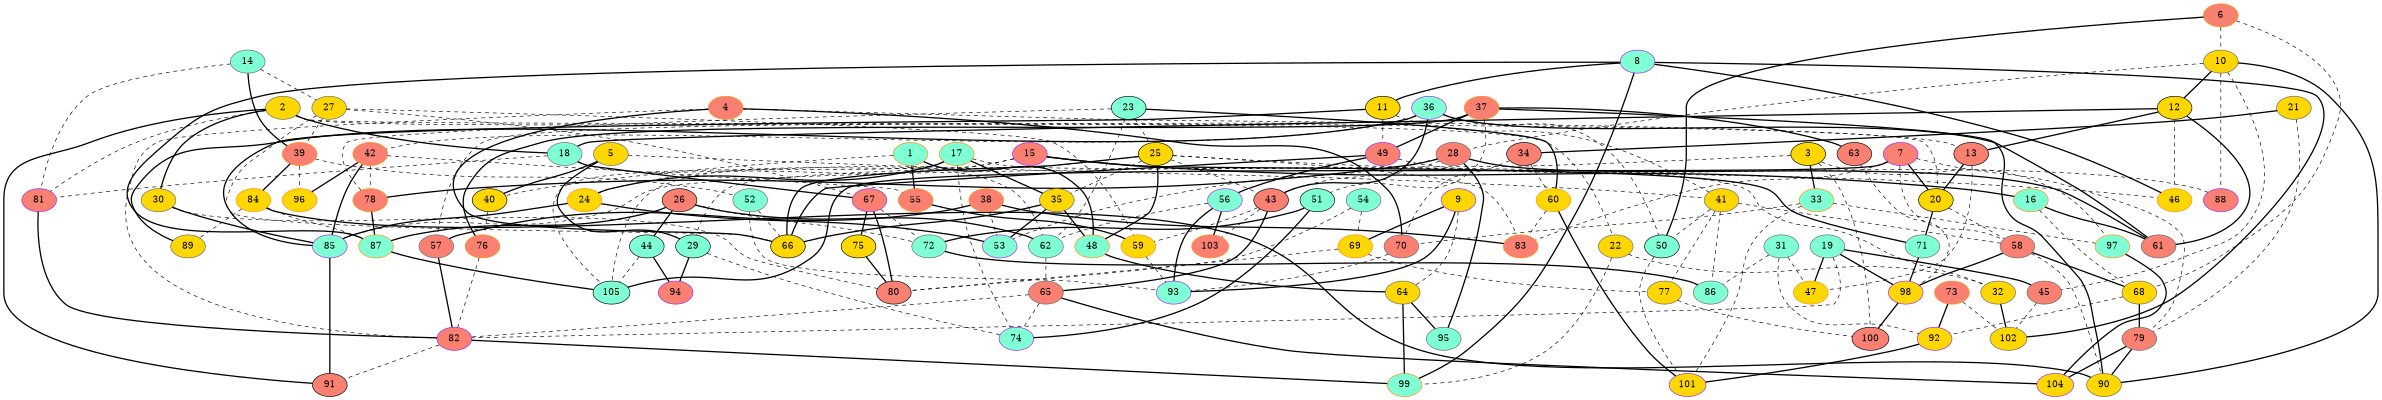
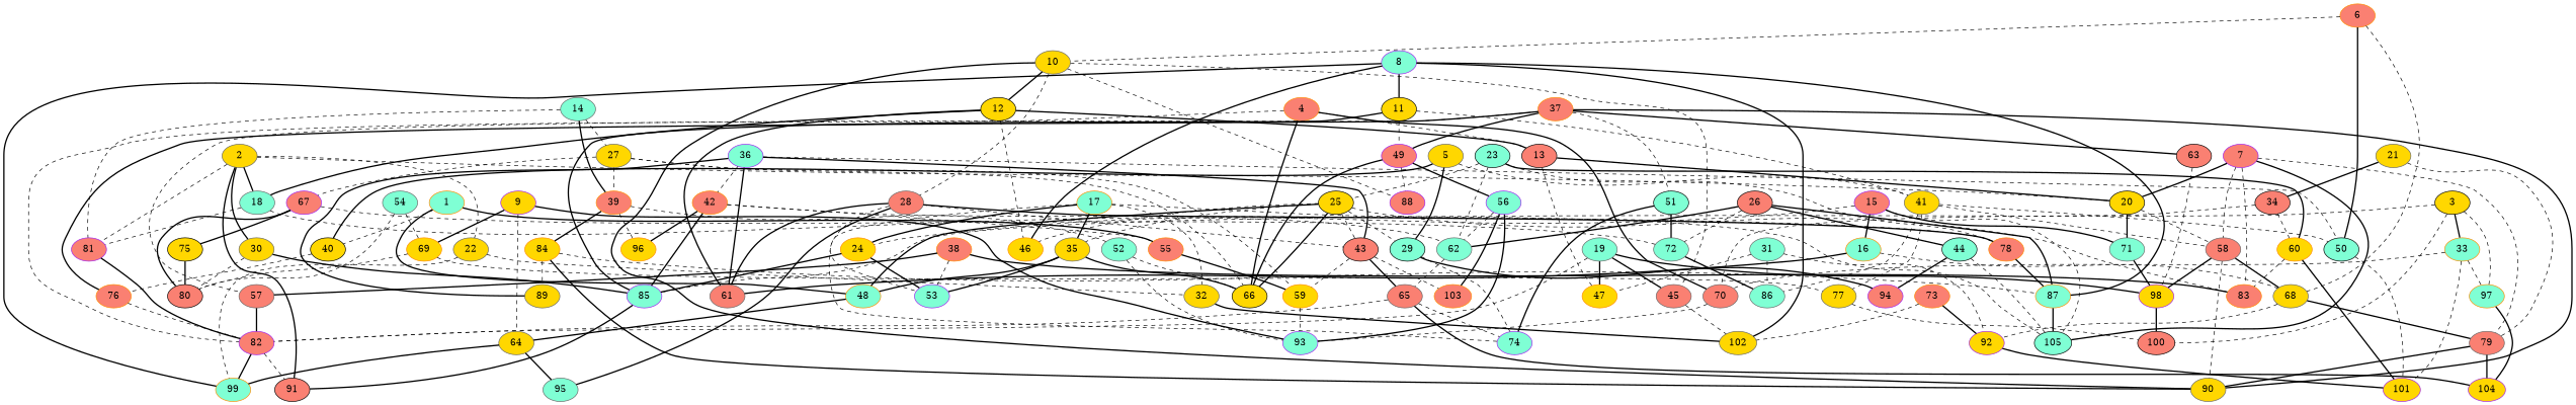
  graph {
    node [color=gray40 fillcolor=gold style=filled]
    edge [style=dashed]
    1 [color=darkorange fillcolor=aquamarine]
    40 [color=black]
    48 [color=darkorange fillcolor=aquamarine]
    55 [color=darkorange fillcolor=salmon]
    76 [color=darkorange fillcolor=salmon]
    64
    59 [color=darkorange]
    18 [fillcolor=aquamarine]
    2
    20 [color=black]
    22
    30
    81 [color=purple fillcolor=salmon]
    91 [color=black fillcolor=salmon]
    62 [fillcolor=aquamarine]
    67 [color=purple fillcolor=salmon]
    58 [fillcolor=salmon]
    71 [fillcolor=aquamarine]
    99 [color=darkorange fillcolor=aquamarine]
    32
    85 [color=purple fillcolor=aquamarine]
    80 [color=black fillcolor=salmon]
    82 [color=purple fillcolor=salmon]
    3 [color=black]
    33 [color=darkorange fillcolor=aquamarine]
    97 [color=darkorange fillcolor=aquamarine]
    100 [color=black fillcolor=salmon]
    70 [fillcolor=salmon]
    101 [color=purple]
    104 [color=purple]
    4 [color=darkorange fillcolor=salmon]
    13 [color=black fillcolor=salmon]
    66 [color=black]
    47 [color=darkorange]
    93 [color=purple fillcolor=aquamarine]
    5
    29 [color=black fillcolor=aquamarine]
    41
    74 [color=purple fillcolor=aquamarine]
    94 [color=purple fillcolor=salmon]
    50 [color=black fillcolor=aquamarine]
    86 [fillcolor=aquamarine]
    77
    6 [color=darkorange fillcolor=salmon]
    10
    68
    12 [color=black]
    28 [fillcolor=salmon]
    45 [fillcolor=salmon]
    88 [color=purple fillcolor=salmon]
    90
    79 [fillcolor=salmon]
    92 [color=purple]
    7 [color=purple fillcolor=salmon]
    83 [color=darkorange fillcolor=salmon]
    105 [color=black fillcolor=aquamarine]
    98 [color=purple]
    8 [color=purple fillcolor=aquamarine]
    11 [color=black]
    46 [color=darkorange]
    87 [color=darkorange fillcolor=aquamarine]
    102
    49 [color=purple fillcolor=salmon]
    9 [color=purple]
    69 [color=darkorange]
    95 [fillcolor=aquamarine]
    61 [fillcolor=salmon]
    78 [color=darkorange fillcolor=salmon]
    53 [color=purple fillcolor=aquamarine]
    43 [color=black fillcolor=salmon]
    56 [color=purple fillcolor=aquamarine]
    14 [fillcolor=aquamarine]
    27
    39 [color=darkorange fillcolor=salmon]
    52 [fillcolor=aquamarine]
    84 [color=darkorange]
    96 [color=darkorange]
    15 [color=purple fillcolor=salmon]
    16 [color=darkorange fillcolor=aquamarine]
    24 [color=darkorange]
    17 [color=darkorange fillcolor=aquamarine]
    35
    65 [fillcolor=salmon]
    72 [fillcolor=aquamarine]
    75 [color=black]
    19 [fillcolor=aquamarine]
    21
    34 [color=black fillcolor=salmon]
    60 [color=darkorange]
    23 [color=black fillcolor=aquamarine]
    25 [color=black]
    103 [color=darkorange fillcolor=salmon]
    26 [color=black fillcolor=salmon]
    44 [color=black fillcolor=aquamarine]
    31 [fillcolor=aquamarine]
    36 [color=purple fillcolor=aquamarine]
    42 [color=darkorange fillcolor=salmon]
    89
    37 [color=darkorange fillcolor=salmon]
    51 [color=black fillcolor=aquamarine]
    57 [fillcolor=salmon]
    63 [color=black fillcolor=salmon]
    38 [color=darkorange fillcolor=salmon]
    54 [fillcolor=aquamarine]
    73 [color=darkorange fillcolor=salmon]
    1 -- 40
    1 -- 48 [style=bold]
    1 -- 55 [style=bold]
    40 -- 76
    48 -- 64 [style=bold]
    55 -- 59 [style=bold]
    76 -- 82
    64 -- 99 [style=bold]
    64 -- 95 [style=bold]
    59 -- 93
    18 -- 81
    18 -- 62
-   18 -- 67 [style=bold]
    2 -- 18 [style=bold]
    2 -- 20
    2 -- 22
    2 -- 30 [style=bold]
    2 -- 81
    2 -- 91 [style=bold]
    20 -- 58
    20 -- 71 [style=bold]
    22 -- 99
    22 -- 32
    30 -- 85 [style=bold]
    30 -- 80
    81 -- 82 [style=bold]
    62 -- 65
    67 -- 80 [style=bold]
    67 -- 72
    67 -- 75 [style=bold]
    58 -- 68 [style=bold]
    58 -- 90
    58 -- 98 [style=bold]
    71 -- 98 [style=bold]
    32 -- 102 [style=bold]
    85 -- 91 [style=bold]
    82 -- 91
    82 -- 99 [style=bold]
    3 -- 85
    3 -- 33 [style=bold]
    3 -- 97
    3 -- 100
    33 -- 97
    33 -- 70
    33 -- 101
    97 -- 104 [style=bold]
    70 -- 93
    4 -- 82
    4 -- 70 [style=bold]
    4 -- 13
    4 -- 66 [style=bold]
    13 -- 20 [style=bold]
    13 -- 47
    5 -- 40 [style=bold]
    5 -- 29 [style=bold]
    5 -- 41
    29 -- 74
    29 -- 94 [style=bold]
    41 -- 58
    41 -- 50
    41 -- 86
    41 -- 77
    50 -- 101
    77 -- 100
    6 -- 50 [style=bold]
    6 -- 10
    6 -- 68
    10 -- 12 [style=bold]
    10 -- 28
    10 -- 45
    10 -- 88
    10 -- 90 [style=bold]
    68 -- 79 [style=bold]
    68 -- 92
    12 -- 18 [style=bold]
    12 -- 13 [style=bold]
    12 -- 46
    12 -- 61 [style=bold]
    28 -- 95 [style=bold]
    28 -- 61 [style=bold]
    28 -- 78 [style=bold]
    28 -- 53
    28 -- 43
    45 -- 102
    79 -- 104 [style=bold]
    79 -- 90 [style=bold]
    92 -- 101 [style=bold]
    7 -- 20 [style=bold]
    7 -- 58
    7 -- 79
    7 -- 83
    7 -- 105 [style=bold]
    98 -- 100 [style=bold]
    8 -- 99 [style=bold]
    8 -- 11 [style=bold]
    8 -- 46 [style=bold]
    8 -- 87 [style=bold]
    8 -- 102 [style=bold]
    11 -- 85 [style=bold]
    11 -- 41
    11 -- 49
    87 -- 105 [style=bold]
    49 -- 66 [style=bold]
    49 -- 88
    49 -- 56 [style=bold]
    9 -- 64
    9 -- 93 [style=bold]
    9 -- 69 [style=bold]
    69 -- 80
    69 -- 77
    78 -- 87 [style=bold]
    43 -- 59
    43 -- 65 [style=bold]
    43 -- 103
    56 -- 62
    56 -- 93 [style=bold]
    56 -- 103 [style=bold]
    14 -- 81
    14 -- 27
    14 -- 39 [style=bold]
    27 -- 59
    27 -- 67
    27 -- 66
    27 -- 39
    39 -- 52
    39 -- 84 [style=bold]
    39 -- 96
    52 -- 66
    52 -- 93
    84 -- 90 [style=bold]
    84 -- 87
    84 -- 89
    15 -- 71 [style=bold]
    15 -- 105
    15 -- 16 [style=bold]
    15 -- 24
    16 -- 68
    16 -- 61 [style=bold]
    24 -- 85 [style=bold]
    24 -- 53 [style=bold]
    17 -- 32
    17 -- 74
    17 -- 105
    17 -- 24 [style=bold]
    17 -- 35 [style=bold]
    35 -- 48 [style=bold]
    35 -- 66 [style=bold]
    35 -- 53 [style=bold]
    65 -- 82
    65 -- 104 [style=bold]
    65 -- 74
    72 -- 86 [style=bold]
    75 -- 80 [style=bold]
    19 -- 82
    19 -- 47 [style=bold]
    19 -- 45 [style=bold]
    19 -- 98 [style=bold]
    21 -- 79
    21 -- 34 [style=bold]
    34 -- 70
    34 -- 60
    60 -- 101 [style=bold]
    60 -- 83
    23 -- 62
    23 -- 78
    23 -- 60 [style=bold]
    23 -- 25
    25 -- 48 [style=bold]
    25 -- 66 [style=bold]
    25 -- 29
    25 -- 83
    25 -- 46
    25 -- 43
    25 -- 35
    26 -- 62 [style=bold]
    26 -- 87 [style=bold]
    26 -- 72
    26 -- 44 [style=bold]
    44 -- 94 [style=bold]
    44 -- 105
    31 -- 47
    31 -- 86
    31 -- 92
    36 -- 50
    36 -- 61 [style=bold]
    36 -- 43 [style=bold]
    36 -- 42
    36 -- 89 [style=bold]
    42 -- 55
    42 -- 85 [style=bold]
    42 -- 78
    42 -- 96 [style=bold]
    37 -- 76 [style=bold]
    37 -- 90 [style=bold]
    37 -- 49 [style=bold]
    37 -- 51
    37 -- 57
    37 -- 63 [style=bold]
    51 -- 74 [style=bold]
    51 -- 72 [style=bold]
    57 -- 82 [style=bold]
    63 -- 98
    38 -- 83 [style=bold]
    38 -- 53
    38 -- 57 [style=bold]
    54 -- 80
    54 -- 69
    73 -- 92 [style=bold]
    73 -- 102
  }
